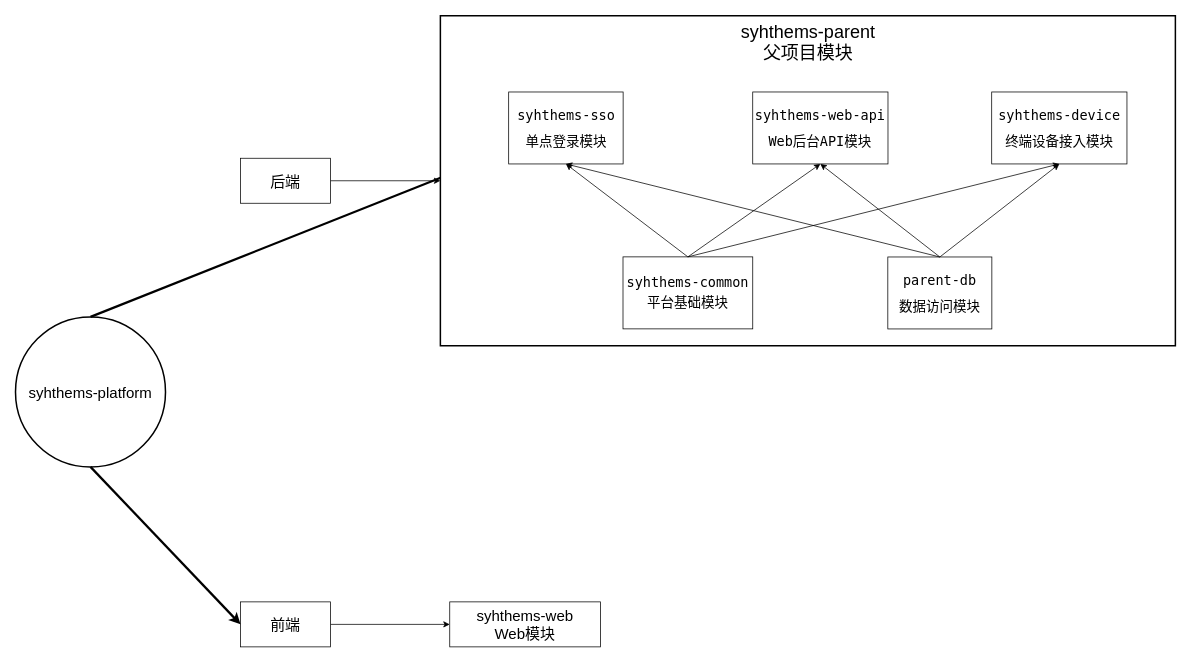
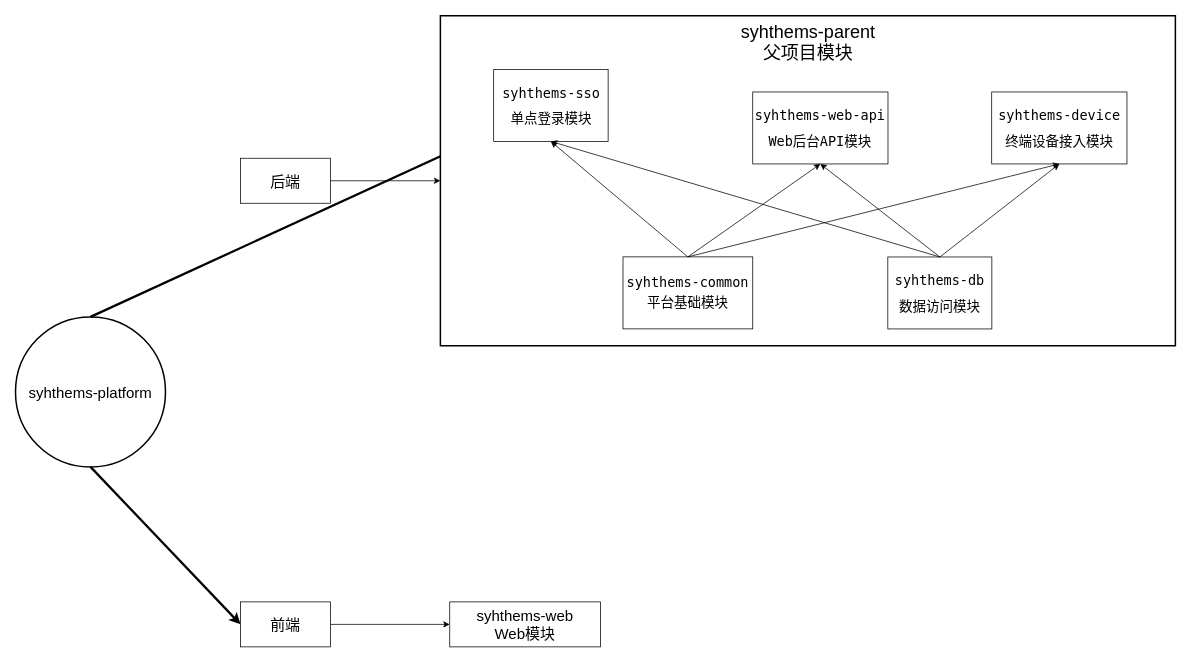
  <mxCell id="0" />
  <mxCell id="1" parent="0" />
  <mxCell id="2" style="edgeStyle=orthogonalEdgeStyle;rounded=0;orthogonalLoop=1;jettySize=auto;html=1;entryX=0;entryY=0.5;entryDx=0;entryDy=0;" parent="1" source="3" target="10" edge="1"><mxGeometry relative="1" as="geometry" /></mxCell>
  <mxCell id="3" value="&lt;font style=&quot;font-size: 20px&quot;&gt;后端&lt;/font&gt;" style="rounded=0;whiteSpace=wrap;html=1;" parent="1" vertex="1"><mxGeometry x="320" y="210.5" width="120" height="60" as="geometry" /></mxCell>
  <mxCell id="4" value="" style="edgeStyle=orthogonalEdgeStyle;rounded=0;orthogonalLoop=1;jettySize=auto;html=1;" parent="1" source="5" target="6" edge="1"><mxGeometry relative="1" as="geometry" /></mxCell>
  <mxCell id="5" value="&lt;font style=&quot;font-size: 20px&quot;&gt;前端&lt;/font&gt;" style="rounded=0;whiteSpace=wrap;html=1;" parent="1" vertex="1"><mxGeometry x="320" y="802" width="120" height="60" as="geometry" /></mxCell>
  <mxCell id="6" value="&lt;font style=&quot;font-size: 20px&quot;&gt;syhthems-web&lt;br&gt;Web模块&lt;br&gt;&lt;/font&gt;" style="rounded=0;whiteSpace=wrap;html=1;" parent="1" vertex="1"><mxGeometry x="599" y="802" width="201" height="60" as="geometry" /></mxCell>
  <mxCell id="7" value="&lt;font style=&quot;font-size: 20px&quot;&gt;syhthems-platform&lt;/font&gt;" style="ellipse;whiteSpace=wrap;html=1;aspect=fixed;strokeWidth=2;shadow=0;" parent="1" vertex="1"><mxGeometry x="20" y="422" width="200" height="200" as="geometry" /></mxCell>
  <mxCell id="8" value="" style="endArrow=classic;html=1;exitX=0.5;exitY=0;exitDx=0;exitDy=0;curved=1;strokeWidth=3;" parent="1" source="7" target="13" edge="1"><mxGeometry width="50" height="50" relative="1" as="geometry"><mxPoint x="140" y="292" as="sourcePoint" /><mxPoint x="190" y="242" as="targetPoint" /></mxGeometry></mxCell>
  <mxCell id="9" value="" style="curved=1;endArrow=classic;html=1;entryX=0;entryY=0.5;entryDx=0;entryDy=0;exitX=0.5;exitY=1;exitDx=0;exitDy=0;strokeWidth=3;" parent="1" source="7" target="5" edge="1"><mxGeometry width="50" height="50" relative="1" as="geometry"><mxPoint x="210" y="722" as="sourcePoint" /><mxPoint x="260" y="672" as="targetPoint" /></mxGeometry></mxCell>
  <mxCell id="10" value="&lt;font style=&quot;font-size: 24px&quot;&gt;syhthems-parent&lt;br&gt;父项目模块&lt;/font&gt;" style="rounded=0;whiteSpace=wrap;html=1;strokeColor=#000000;align=center;verticalAlign=top;strokeWidth=2;" parent="1" vertex="1"><mxGeometry x="586.5" y="20.5" width="980" height="440" as="geometry" /></mxCell>
  <mxCell id="11" value="&lt;pre style=&quot;line-height: 100%&quot;&gt;&lt;font style=&quot;font-size: 18px&quot;&gt;syhthems-common&lt;/font&gt;&lt;/pre&gt;&lt;pre style=&quot;line-height: 100%&quot;&gt;&lt;font style=&quot;font-size: 18px&quot;&gt;平台基础模块&lt;/font&gt;&lt;/pre&gt;" style="rounded=0;whiteSpace=wrap;html=1;direction=south;labelPosition=center;verticalLabelPosition=middle;align=center;verticalAlign=middle;horizontal=1;" parent="1" vertex="1"><mxGeometry x="830" y="342" width="173" height="96" as="geometry" /></mxCell>
- <mxCell id="12" value="&lt;pre&gt;&lt;font style=&quot;font-size: 18px&quot;&gt;parent-db&lt;/font&gt;&lt;/pre&gt;&lt;pre&gt;&lt;font style=&quot;font-size: 18px&quot;&gt;数据访问模块&lt;/font&gt;&lt;/pre&gt;" style="rounded=0;whiteSpace=wrap;html=1;direction=south;labelPosition=center;verticalLabelPosition=middle;align=center;verticalAlign=middle;horizontal=1;" parent="1" vertex="1"><mxGeometry x="1183.103" y="342.147" width="138.713" height="95.954" as="geometry" /></mxCell>
- <mxCell id="13" value="&lt;pre&gt;&lt;font style=&quot;font-size: 18px&quot;&gt;syhthems-sso&lt;/font&gt;&lt;/pre&gt;&lt;pre&gt;&lt;font style=&quot;font-size: 18px&quot;&gt;单点登录模块&lt;/font&gt;&lt;/pre&gt;" style="rounded=0;whiteSpace=wrap;html=1;direction=south;labelPosition=center;verticalLabelPosition=middle;align=center;verticalAlign=middle;horizontal=1;" parent="1" vertex="1"><mxGeometry x="677.592" y="122.147" width="152.585" height="95.954" as="geometry" /></mxCell>
+ <mxCell id="12" value="&lt;pre&gt;&lt;font style=&quot;font-size: 18px&quot;&gt;syhthems-db&lt;/font&gt;&lt;/pre&gt;&lt;pre&gt;&lt;font style=&quot;font-size: 18px&quot;&gt;数据访问模块&lt;/font&gt;&lt;/pre&gt;" style="rounded=0;whiteSpace=wrap;html=1;direction=south;labelPosition=center;verticalLabelPosition=middle;align=center;verticalAlign=middle;horizontal=1;" parent="1" vertex="1"><mxGeometry x="1183.103" y="342.147" width="138.713" height="95.954" as="geometry" /></mxCell>
+ <mxCell id="13" value="&lt;pre&gt;&lt;font style=&quot;font-size: 18px&quot;&gt;syhthems-sso&lt;/font&gt;&lt;/pre&gt;&lt;pre&gt;&lt;font style=&quot;font-size: 18px&quot;&gt;单点登录模块&lt;/font&gt;&lt;/pre&gt;" style="rounded=0;whiteSpace=wrap;html=1;direction=south;labelPosition=center;verticalLabelPosition=middle;align=center;verticalAlign=middle;horizontal=1;" parent="1" vertex="1"><mxGeometry x="657.592" y="92.147" width="152.585" height="95.954" as="geometry" /></mxCell>
  <mxCell id="14" value="&lt;pre&gt;&lt;font style=&quot;font-size: 18px&quot;&gt;syhthems-web-api&lt;/font&gt;&lt;/pre&gt;&lt;pre&gt;&lt;font style=&quot;font-size: 18px&quot;&gt;Web后台API模块&lt;/font&gt;&lt;/pre&gt;" style="rounded=0;whiteSpace=wrap;html=1;direction=south;labelPosition=center;verticalLabelPosition=middle;align=center;verticalAlign=middle;horizontal=1;" parent="1" vertex="1"><mxGeometry x="1002.984" y="122.147" width="180.327" height="95.954" as="geometry" /></mxCell>
  <mxCell id="15" value="&lt;pre&gt;&lt;font style=&quot;font-size: 18px&quot;&gt;syhthems-device&lt;/font&gt;&lt;/pre&gt;&lt;pre&gt;&lt;font style=&quot;font-size: 18px&quot;&gt;终端设备接入模块&lt;/font&gt;&lt;/pre&gt;" style="rounded=0;whiteSpace=wrap;html=1;direction=south;labelPosition=center;verticalLabelPosition=middle;align=center;verticalAlign=middle;horizontal=1;" parent="1" vertex="1"><mxGeometry x="1321.618" y="122.147" width="180.327" height="95.954" as="geometry" /></mxCell>
  <mxCell id="16" value="" style="endArrow=classic;html=1;entryX=1;entryY=0.5;entryDx=0;entryDy=0;exitX=0;exitY=0.5;exitDx=0;exitDy=0;" edge="1" parent="1" source="11" target="13"><mxGeometry width="50" height="50" relative="1" as="geometry"><mxPoint x="800" y="302" as="sourcePoint" /><mxPoint x="850" y="252" as="targetPoint" /></mxGeometry></mxCell>
  <mxCell id="17" value="" style="endArrow=classic;html=1;entryX=1;entryY=0.5;entryDx=0;entryDy=0;exitX=0;exitY=0.5;exitDx=0;exitDy=0;" edge="1" parent="1" source="12" target="13"><mxGeometry width="50" height="50" relative="1" as="geometry"><mxPoint x="860" y="282" as="sourcePoint" /><mxPoint x="910" y="232" as="targetPoint" /></mxGeometry></mxCell>
  <mxCell id="18" value="" style="endArrow=classic;html=1;entryX=1;entryY=0.5;entryDx=0;entryDy=0;exitX=0;exitY=0.5;exitDx=0;exitDy=0;" edge="1" parent="1" source="11" target="14"><mxGeometry width="50" height="50" relative="1" as="geometry"><mxPoint x="1040" y="322" as="sourcePoint" /><mxPoint x="1090" y="272" as="targetPoint" /></mxGeometry></mxCell>
  <mxCell id="19" value="" style="endArrow=classic;html=1;entryX=1;entryY=0.5;entryDx=0;entryDy=0;exitX=0;exitY=0.5;exitDx=0;exitDy=0;" edge="1" parent="1" source="12" target="14"><mxGeometry width="50" height="50" relative="1" as="geometry"><mxPoint x="1080" y="302" as="sourcePoint" /><mxPoint x="1130" y="252" as="targetPoint" /></mxGeometry></mxCell>
  <mxCell id="20" value="" style="endArrow=classic;html=1;entryX=1;entryY=0.5;entryDx=0;entryDy=0;exitX=0;exitY=0.5;exitDx=0;exitDy=0;" edge="1" parent="1" source="12" target="15"><mxGeometry width="50" height="50" relative="1" as="geometry"><mxPoint x="1390" y="312" as="sourcePoint" /><mxPoint x="1440" y="262" as="targetPoint" /></mxGeometry></mxCell>
  <mxCell id="21" value="" style="endArrow=classic;html=1;entryX=1;entryY=0.5;entryDx=0;entryDy=0;exitX=0;exitY=0.5;exitDx=0;exitDy=0;" edge="1" parent="1" source="11" target="15"><mxGeometry width="50" height="50" relative="1" as="geometry"><mxPoint x="1190" y="282" as="sourcePoint" /><mxPoint x="1240" y="232" as="targetPoint" /></mxGeometry></mxCell>
